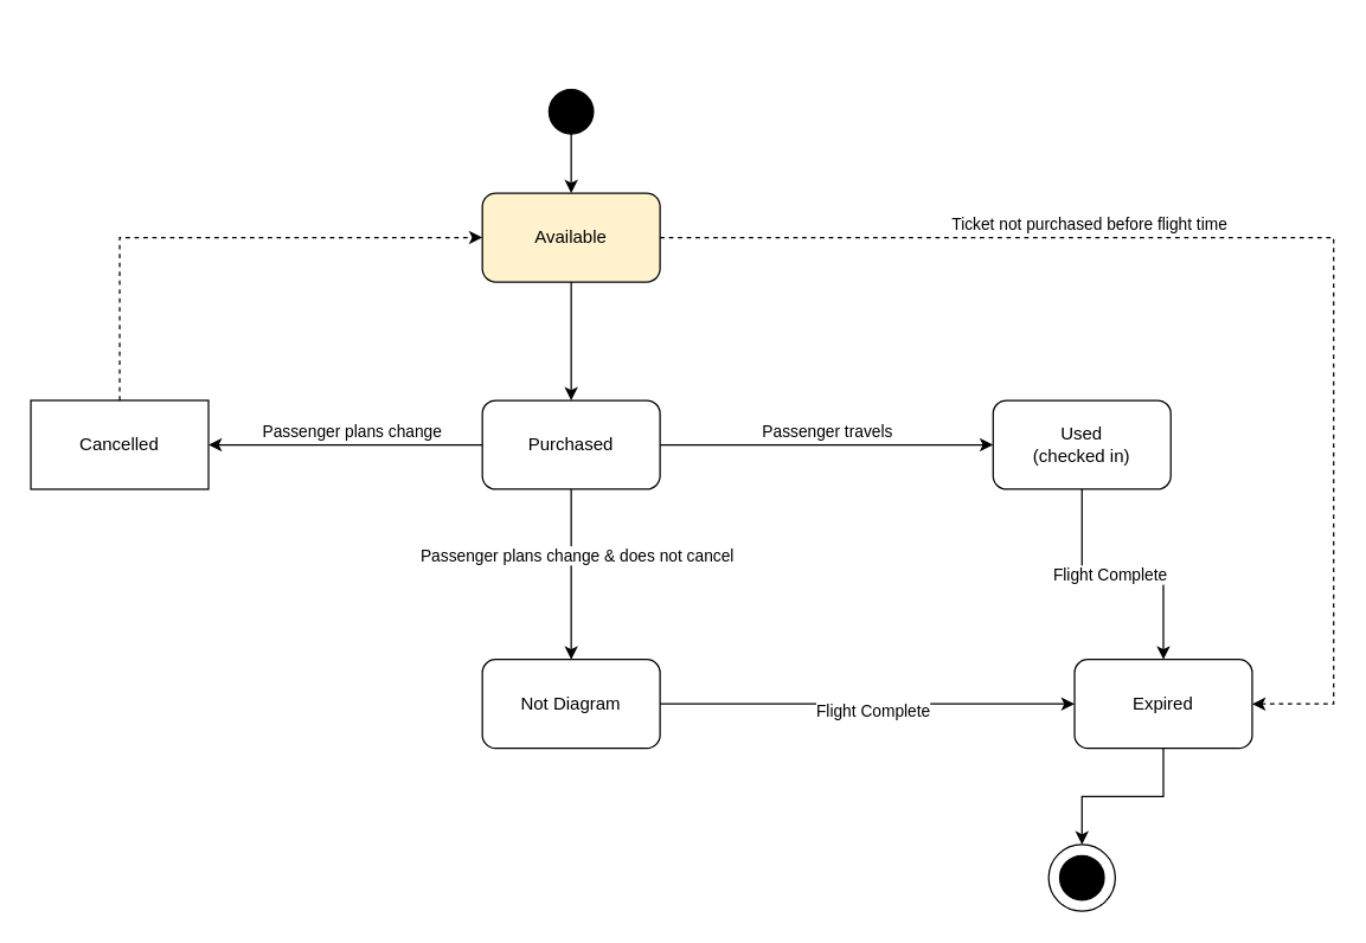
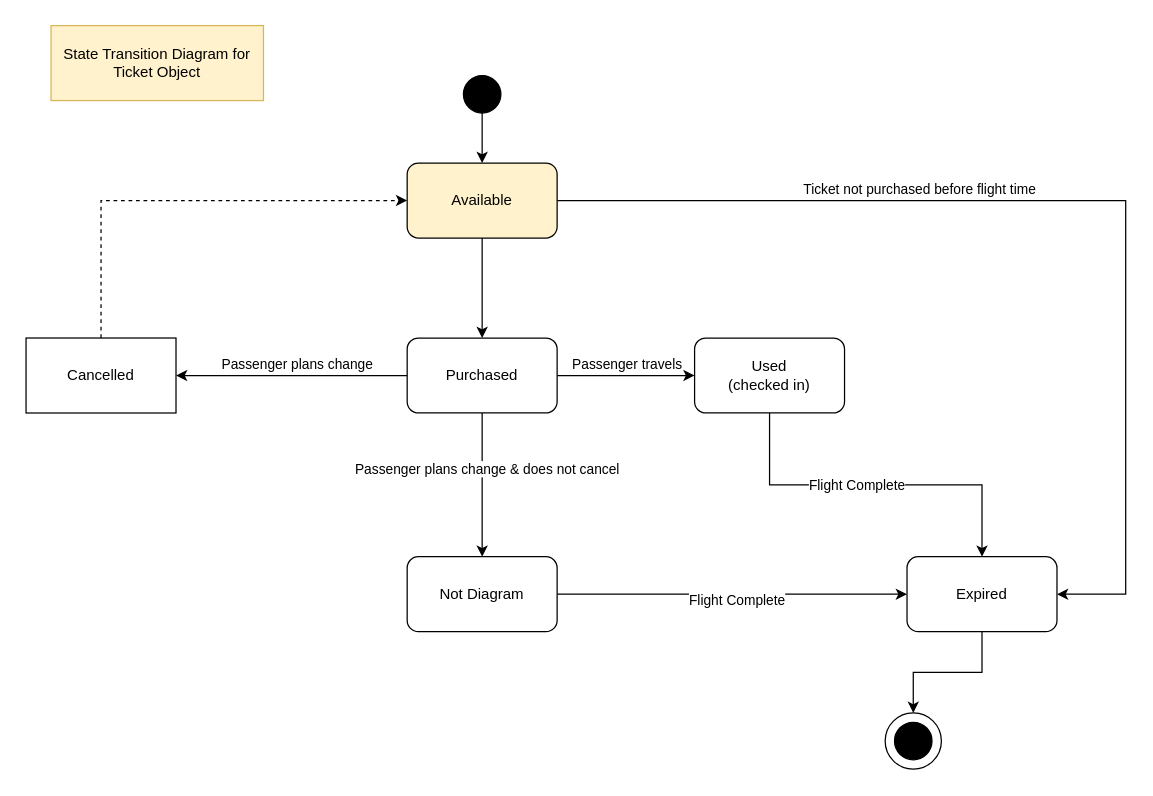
  <mxCell id="0" />
  <mxCell id="1" parent="0" />
  <mxCell id="2" value="" style="group" vertex="1" connectable="0" parent="1"><mxGeometry x="707.5" y="570" width="45" height="45" as="geometry" /></mxCell>
  <mxCell id="3" value="" style="group" vertex="1" connectable="0" parent="2"><mxGeometry width="45" height="45" as="geometry" /></mxCell>
  <mxCell id="4" value="" style="group" vertex="1" connectable="0" parent="3"><mxGeometry width="45" height="45" as="geometry" /></mxCell>
  <mxCell id="5" value="" style="ellipse;whiteSpace=wrap;html=1;aspect=fixed;" vertex="1" parent="4"><mxGeometry width="45" height="45" as="geometry" /></mxCell>
  <mxCell id="6" value="" style="ellipse;whiteSpace=wrap;html=1;aspect=fixed;fillColor=#000000;" vertex="1" parent="4"><mxGeometry x="7.5" y="7.5" width="30" height="30" as="geometry" /></mxCell>
  <mxCell id="7" style="edgeStyle=orthogonalEdgeStyle;rounded=0;orthogonalLoop=1;jettySize=auto;html=1;exitX=0.5;exitY=1;exitDx=0;exitDy=0;entryX=0.5;entryY=0;entryDx=0;entryDy=0;" edge="1" parent="1" source="8" target="12"><mxGeometry relative="1" as="geometry" /></mxCell>
  <mxCell id="8" value="" style="ellipse;whiteSpace=wrap;html=1;aspect=fixed;fillColor=#000000;" vertex="1" parent="1"><mxGeometry x="370" y="60" width="30" height="30" as="geometry" /></mxCell>
  <mxCell id="9" style="edgeStyle=orthogonalEdgeStyle;rounded=0;orthogonalLoop=1;jettySize=auto;html=1;exitX=0.5;exitY=1;exitDx=0;exitDy=0;entryX=0.5;entryY=0;entryDx=0;entryDy=0;" edge="1" parent="1" source="12" target="19"><mxGeometry relative="1" as="geometry" /></mxCell>
- <mxCell id="10" style="edgeStyle=orthogonalEdgeStyle;rounded=0;orthogonalLoop=1;jettySize=auto;html=1;exitX=1;exitY=0.5;exitDx=0;exitDy=0;entryX=1;entryY=0.5;entryDx=0;entryDy=0;dashed=1;" edge="1" parent="1" source="12" target="26"><mxGeometry relative="1" as="geometry"><Array as="points"><mxPoint x="900" y="160" /><mxPoint x="900" y="475" /></Array></mxGeometry></mxCell>
+ <mxCell id="10" style="edgeStyle=orthogonalEdgeStyle;rounded=0;orthogonalLoop=1;jettySize=auto;html=1;exitX=1;exitY=0.5;exitDx=0;exitDy=0;entryX=1;entryY=0.5;entryDx=0;entryDy=0;" edge="1" parent="1" source="12" target="26"><mxGeometry relative="1" as="geometry"><Array as="points"><mxPoint x="900" y="160" /><mxPoint x="900" y="475" /></Array></mxGeometry></mxCell>
  <mxCell id="11" value="Ticket not purchased before flight time" style="edgeLabel;html=1;align=center;verticalAlign=middle;resizable=0;points=[];" vertex="1" connectable="0" parent="10"><mxGeometry x="-0.302" relative="1" as="geometry"><mxPoint x="1" y="-10" as="offset" /></mxGeometry></mxCell>
  <mxCell id="12" value="Available" style="rounded=1;whiteSpace=wrap;html=1;fillColor=#fff2cc;" vertex="1" parent="1"><mxGeometry x="325" y="130" width="120" height="60" as="geometry" /></mxCell>
  <mxCell id="13" style="edgeStyle=orthogonalEdgeStyle;rounded=0;orthogonalLoop=1;jettySize=auto;html=1;exitX=1;exitY=0.5;exitDx=0;exitDy=0;entryX=0;entryY=0.5;entryDx=0;entryDy=0;" edge="1" parent="1" source="19" target="22"><mxGeometry relative="1" as="geometry" /></mxCell>
  <mxCell id="14" value="Passenger travels" style="edgeLabel;html=1;align=center;verticalAlign=middle;resizable=0;points=[];" vertex="1" connectable="0" parent="13"><mxGeometry x="-0.007" relative="1" as="geometry"><mxPoint y="-10" as="offset" /></mxGeometry></mxCell>
  <mxCell id="15" style="edgeStyle=orthogonalEdgeStyle;rounded=0;orthogonalLoop=1;jettySize=auto;html=1;exitX=0;exitY=0.5;exitDx=0;exitDy=0;entryX=1;entryY=0.5;entryDx=0;entryDy=0;" edge="1" parent="1" source="19" target="24"><mxGeometry relative="1" as="geometry" /></mxCell>
  <mxCell id="16" value="Passenger plans change" style="edgeLabel;html=1;align=center;verticalAlign=middle;resizable=0;points=[];" vertex="1" connectable="0" parent="15"><mxGeometry x="-0.038" y="1" relative="1" as="geometry"><mxPoint y="-11" as="offset" /></mxGeometry></mxCell>
  <mxCell id="17" style="edgeStyle=orthogonalEdgeStyle;rounded=0;orthogonalLoop=1;jettySize=auto;html=1;exitX=0.5;exitY=1;exitDx=0;exitDy=0;entryX=0.5;entryY=0;entryDx=0;entryDy=0;" edge="1" parent="1" source="19" target="29"><mxGeometry relative="1" as="geometry" /></mxCell>
  <mxCell id="18" value="Passenger plans change &amp;amp; does not cancel" style="edgeLabel;html=1;align=center;verticalAlign=middle;resizable=0;points=[];" vertex="1" connectable="0" parent="17"><mxGeometry x="-0.246" y="3" relative="1" as="geometry"><mxPoint y="1" as="offset" /></mxGeometry></mxCell>
  <mxCell id="19" value="Purchased" style="rounded=1;whiteSpace=wrap;html=1;" vertex="1" parent="1"><mxGeometry x="325" y="270" width="120" height="60" as="geometry" /></mxCell>
  <mxCell id="20" style="edgeStyle=orthogonalEdgeStyle;rounded=0;orthogonalLoop=1;jettySize=auto;html=1;exitX=0.5;exitY=1;exitDx=0;exitDy=0;entryX=0.5;entryY=0;entryDx=0;entryDy=0;" edge="1" parent="1" source="22" target="26"><mxGeometry relative="1" as="geometry"><mxPoint x="730.615" y="440" as="targetPoint" /></mxGeometry></mxCell>
  <mxCell id="21" value="Flight Complete" style="edgeLabel;html=1;align=center;verticalAlign=middle;resizable=0;points=[];" vertex="1" connectable="0" parent="20"><mxGeometry x="-0.107" y="-1" relative="1" as="geometry"><mxPoint y="-1" as="offset" /></mxGeometry></mxCell>
- <mxCell id="22" value="Used&lt;br&gt;(checked in)" style="rounded=1;whiteSpace=wrap;html=1;" vertex="1" parent="1"><mxGeometry x="670" y="270" width="120" height="60" as="geometry" /></mxCell>
+ <mxCell id="22" value="Used&lt;br&gt;(checked in)" style="rounded=1;whiteSpace=wrap;html=1;" vertex="1" parent="1"><mxGeometry x="555" y="270" width="120" height="60" as="geometry" /></mxCell>
  <mxCell id="23" style="edgeStyle=orthogonalEdgeStyle;rounded=0;orthogonalLoop=1;jettySize=auto;html=1;exitX=0.5;exitY=0;exitDx=0;exitDy=0;entryX=0;entryY=0.5;entryDx=0;entryDy=0;dashed=1;" edge="1" parent="1" source="24" target="12"><mxGeometry relative="1" as="geometry" /></mxCell>
  <mxCell id="24" value="Cancelled" style="whiteSpace=wrap;html=1;rounded=0;" vertex="1" parent="1"><mxGeometry x="20" y="270" width="120" height="60" as="geometry" /></mxCell>
  <mxCell id="25" style="edgeStyle=orthogonalEdgeStyle;rounded=0;orthogonalLoop=1;jettySize=auto;html=1;exitX=0.5;exitY=1;exitDx=0;exitDy=0;entryX=0.5;entryY=0;entryDx=0;entryDy=0;" edge="1" parent="1" source="26" target="5"><mxGeometry relative="1" as="geometry" /></mxCell>
  <mxCell id="26" value="Expired" style="rounded=1;whiteSpace=wrap;html=1;" vertex="1" parent="1"><mxGeometry x="725" y="445" width="120" height="60" as="geometry" /></mxCell>
  <mxCell id="27" style="edgeStyle=orthogonalEdgeStyle;rounded=0;orthogonalLoop=1;jettySize=auto;html=1;exitX=1;exitY=0.5;exitDx=0;exitDy=0;entryX=0;entryY=0.5;entryDx=0;entryDy=0;" edge="1" parent="1" source="29" target="26"><mxGeometry relative="1" as="geometry" /></mxCell>
  <mxCell id="28" value="Flight Complete" style="edgeLabel;html=1;align=center;verticalAlign=middle;resizable=0;points=[];" vertex="1" connectable="0" parent="27"><mxGeometry x="0.022" y="-4" relative="1" as="geometry"><mxPoint as="offset" /></mxGeometry></mxCell>
  <mxCell id="29" value="Not Diagram" style="rounded=1;whiteSpace=wrap;html=1;" vertex="1" parent="1"><mxGeometry x="325" y="445" width="120" height="60" as="geometry" /></mxCell>
+ <mxCell id="30" value="State Transition Diagram for Ticket Object" style="text;html=1;strokeColor=#d6b656;fillColor=#fff2cc;align=center;verticalAlign=middle;whiteSpace=wrap;rounded=0;" vertex="1" parent="1"><mxGeometry x="40" y="20" width="170" height="60" as="geometry" /></mxCell>
